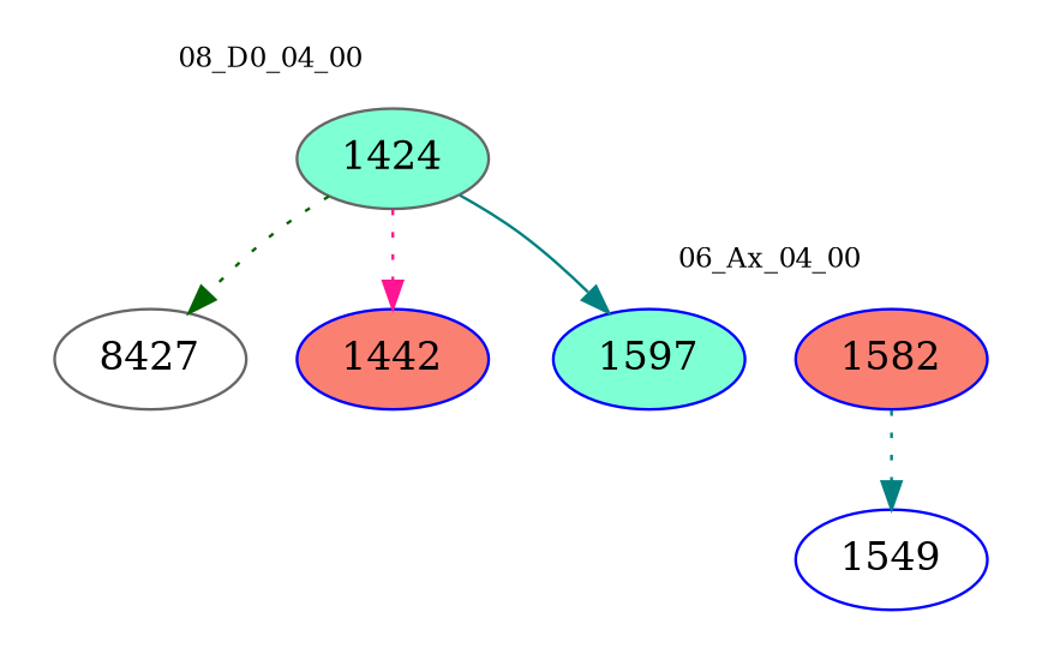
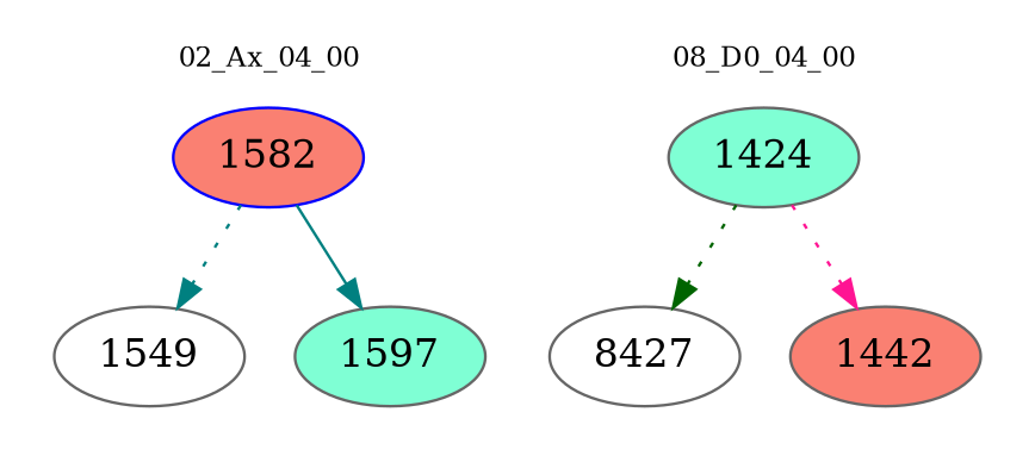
  digraph {
    node [color=blue fillcolor=salmon style=filled]
    edge [color=teal style=dotted]
    n1 [label=1582]
-   n2 [fillcolor=white label=1549]
-   n3 [fillcolor=aquamarine label=1597]
+   n2 [color=gray40 fillcolor=white label=1549]
+   n3 [color=gray40 fillcolor=aquamarine label=1597]
    n4 [color=gray40 fillcolor=aquamarine label=1424]
    n5 [color=gray40 fillcolor=white label=8427]
-   n6 [label=1442]
+   n6 [color=gray40 label=1442]
    subgraph cluster_1 {
      color=white
      fontsize=10
-     label="06_Ax_04_00"
+     label="02_Ax_04_00"
      n1
      n2
      n3
    }
    subgraph cluster_2 {
      color=white
      fontsize=10
      label="08_D0_04_00"
      n4
      n5
      n6
    }
    n1 -> n2
-   n4 -> n3 [style=solid]
+   n1 -> n3 [style=solid]
    n4 -> n5 [color=darkgreen]
    n4 -> n6 [color=deeppink]
  }
